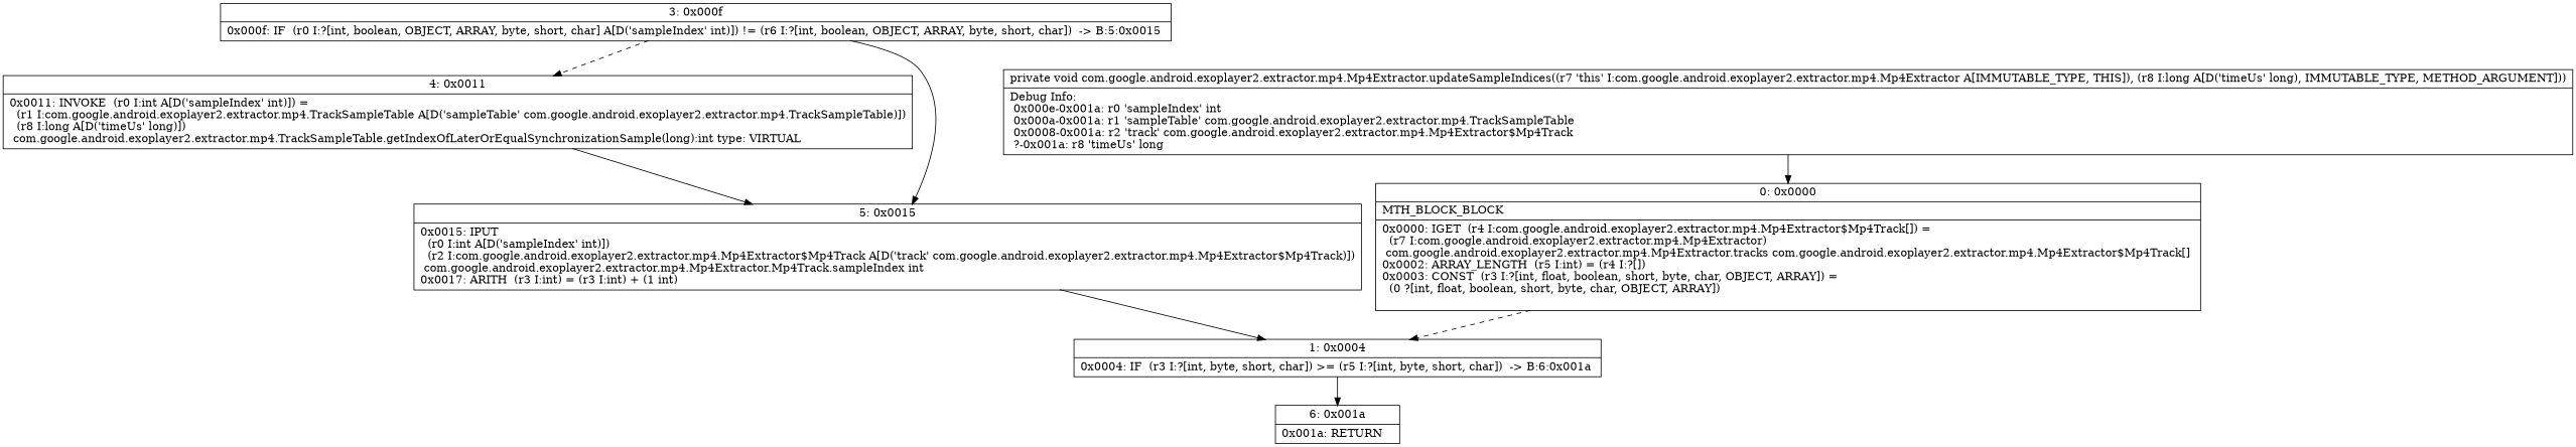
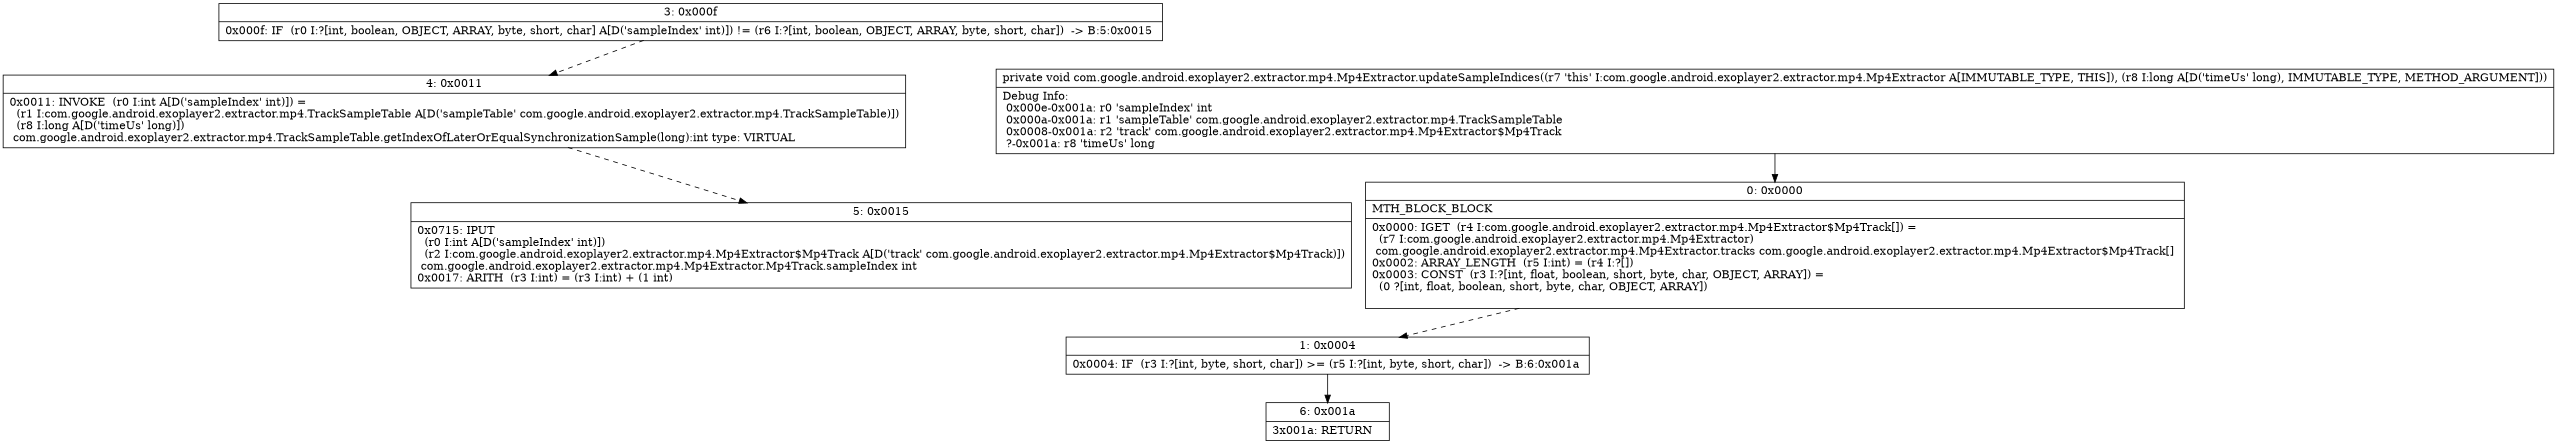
  digraph {
    node [shape=record]
    n1 [label="{0\:\ 0x0000|MTH_BLOCK_BLOCK\l|0x0000: IGET  (r4 I:com.google.android.exoplayer2.extractor.mp4.Mp4Extractor$Mp4Track[]) = \l  (r7 I:com.google.android.exoplayer2.extractor.mp4.Mp4Extractor)\l com.google.android.exoplayer2.extractor.mp4.Mp4Extractor.tracks com.google.android.exoplayer2.extractor.mp4.Mp4Extractor$Mp4Track[] \l0x0002: ARRAY_LENGTH  (r5 I:int) = (r4 I:?[]) \l0x0003: CONST  (r3 I:?[int, float, boolean, short, byte, char, OBJECT, ARRAY]) = \l  (0 ?[int, float, boolean, short, byte, char, OBJECT, ARRAY])\l \l}"]
    n2 [label="{1\:\ 0x0004|0x0004: IF  (r3 I:?[int, byte, short, char]) \>= (r5 I:?[int, byte, short, char])  \-\> B:6:0x001a \l}"]
-   n3 [label="{6\:\ 0x001a|0x001a: RETURN   \l}"]
+   n3 [label="{6\:\ 0x001a|3x001a: RETURN   \l}"]
    n4 [label="{3\:\ 0x000f|0x000f: IF  (r0 I:?[int, boolean, OBJECT, ARRAY, byte, short, char] A[D('sampleIndex' int)]) != (r6 I:?[int, boolean, OBJECT, ARRAY, byte, short, char])  \-\> B:5:0x0015 \l}"]
    n5 [label="{4\:\ 0x0011|0x0011: INVOKE  (r0 I:int A[D('sampleIndex' int)]) = \l  (r1 I:com.google.android.exoplayer2.extractor.mp4.TrackSampleTable A[D('sampleTable' com.google.android.exoplayer2.extractor.mp4.TrackSampleTable)])\l  (r8 I:long A[D('timeUs' long)])\l com.google.android.exoplayer2.extractor.mp4.TrackSampleTable.getIndexOfLaterOrEqualSynchronizationSample(long):int type: VIRTUAL \l}"]
-   n6 [label="{5\:\ 0x0015|0x0015: IPUT  \l  (r0 I:int A[D('sampleIndex' int)])\l  (r2 I:com.google.android.exoplayer2.extractor.mp4.Mp4Extractor$Mp4Track A[D('track' com.google.android.exoplayer2.extractor.mp4.Mp4Extractor$Mp4Track)])\l com.google.android.exoplayer2.extractor.mp4.Mp4Extractor.Mp4Track.sampleIndex int \l0x0017: ARITH  (r3 I:int) = (r3 I:int) + (1 int) \l}"]
+   n6 [label="{5\:\ 0x0015|0x0715: IPUT  \l  (r0 I:int A[D('sampleIndex' int)])\l  (r2 I:com.google.android.exoplayer2.extractor.mp4.Mp4Extractor$Mp4Track A[D('track' com.google.android.exoplayer2.extractor.mp4.Mp4Extractor$Mp4Track)])\l com.google.android.exoplayer2.extractor.mp4.Mp4Extractor.Mp4Track.sampleIndex int \l0x0017: ARITH  (r3 I:int) = (r3 I:int) + (1 int) \l}"]
    n7 [label="{private void com.google.android.exoplayer2.extractor.mp4.Mp4Extractor.updateSampleIndices((r7 'this' I:com.google.android.exoplayer2.extractor.mp4.Mp4Extractor A[IMMUTABLE_TYPE, THIS]), (r8 I:long A[D('timeUs' long), IMMUTABLE_TYPE, METHOD_ARGUMENT]))  | Debug Info:\l  0x000e\-0x001a: r0 'sampleIndex' int\l  0x000a\-0x001a: r1 'sampleTable' com.google.android.exoplayer2.extractor.mp4.TrackSampleTable\l  0x0008\-0x001a: r2 'track' com.google.android.exoplayer2.extractor.mp4.Mp4Extractor$Mp4Track\l  ?\-0x001a: r8 'timeUs' long\l}"]
    n1 -> n2 [style=dashed]
    n2 -> n3
    n4 -> n5 [style=dashed]
-   n4 -> n6
-   n5 -> n6
-   n6 -> n2
+   n5 -> n6 [style=dashed]
    n7 -> n1
  }
